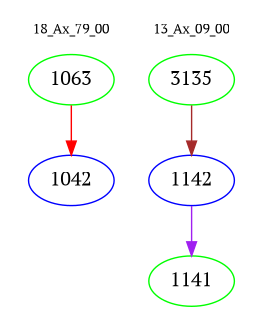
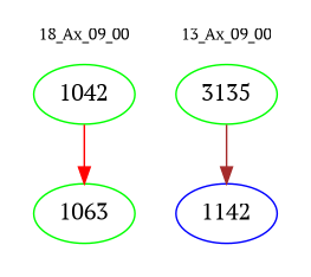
  digraph {
    fontname="PT Serif"
    node [color=green fontname="PT Serif"]
    edge [fontname="PT Serif"]
-   n1 [color=blue label=1042]
+   n1 [label=1042]
    n2 [label=1063]
    n3 [label=3135]
    n4 [color=blue label=1142]
-   n5 [label=1141]
    subgraph cluster_1 {
      color=white
      fontsize=10
-     label="18_Ax_79_00"
+     label="18_Ax_09_00"
      n1
      n2
    }
    subgraph cluster_2 {
      color=white
      fontsize=10
      label="13_Ax_09_00"
      n3
      n4
-     n5
    }
-   n2 -> n1 [color=red]
+   n1 -> n2 [color=red]
    n3 -> n4 [color=brown]
-   n4 -> n5 [color=purple]
  }
